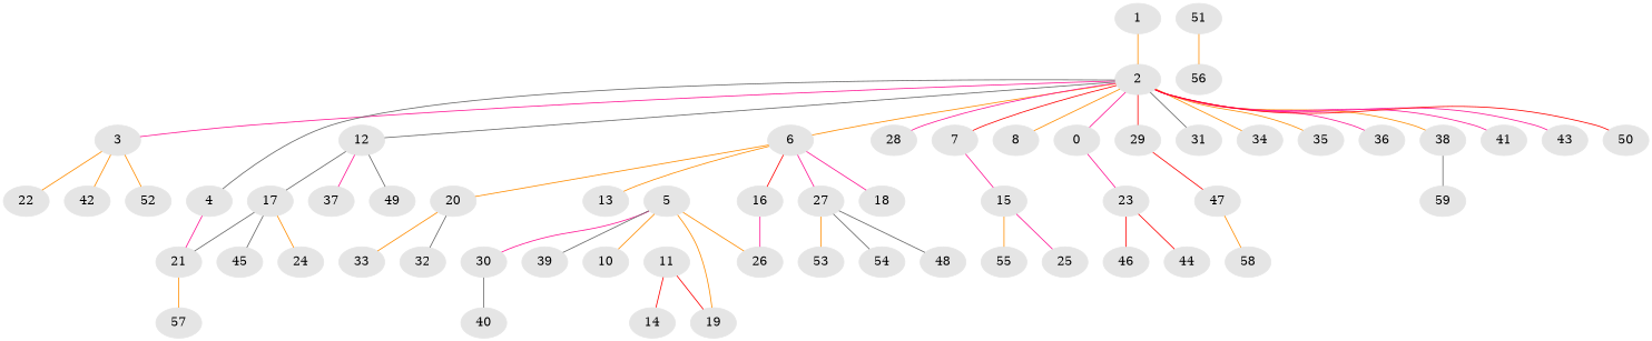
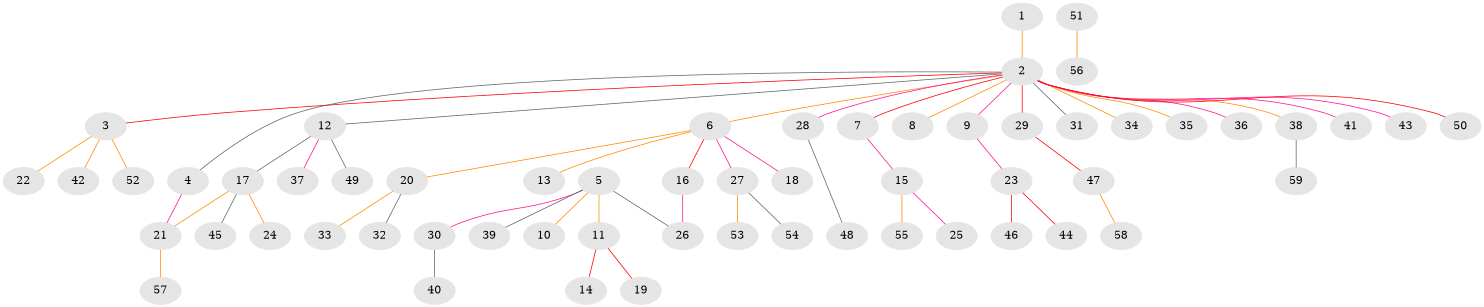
  graph {
    node [color=gray90 style=filled]
    edge [color=darkorange]
    1
    2
    3
    4
    6
    7
    8
-   9 [label=0]
+   9
    12
    28
    29
    31
    34
    35
    36
    38
    41
    43
    50
    22
    42
    52
    21
    13
    16
    18
    20
    27
    15
    23
    17
    37
    49
    47
    59
    5
    10
    11
    26
    30
    39
    57
    14
    19
    40
    32
    33
    48
    53
    54
    51
    56
    25
    55
    44
    46
    24
    45
    58
    1 -- 2
-   2 -- 3 [color=deeppink]
+   2 -- 3 [color=red]
    2 -- 4 [color=gray40]
    2 -- 6
    2 -- 7 [color=red]
    2 -- 8
    2 -- 9 [color=deeppink]
    2 -- 12 [color=gray40]
    2 -- 28 [color=deeppink]
    2 -- 29 [color=red]
    2 -- 31 [color=gray40]
    2 -- 34
    2 -- 35
    2 -- 36 [color=deeppink]
    2 -- 38
    2 -- 41 [color=deeppink]
    2 -- 43 [color=deeppink]
    2 -- 50 [color=red]
    3 -- 22
    3 -- 42
    3 -- 52
    4 -- 21 [color=deeppink]
    6 -- 13
    6 -- 16 [color=red]
    6 -- 18 [color=deeppink]
    6 -- 20
    6 -- 27 [color=deeppink]
    7 -- 15 [color=deeppink]
    9 -- 23 [color=deeppink]
    12 -- 17 [color=gray40]
    12 -- 37 [color=deeppink]
    12 -- 49 [color=gray40]
    29 -- 47 [color=red]
    38 -- 59 [color=gray40]
    21 -- 57
    16 -- 26 [color=deeppink]
    20 -- 32 [color=gray40]
    20 -- 33
-   27 -- 48 [color=gray40]
+   28 -- 48 [color=gray40]
    27 -- 53
    27 -- 54 [color=gray40]
    15 -- 25 [color=deeppink]
    15 -- 55
    23 -- 44 [color=red]
    23 -- 46 [color=red]
-   17 -- 21 [color=gray40]
+   17 -- 21
    17 -- 24
    17 -- 45 [color=gray40]
    47 -- 58
    5 -- 10
-   5 -- 19
-   5 -- 26
+   5 -- 11
+   5 -- 26 [color=gray40]
    5 -- 30 [color=deeppink]
    5 -- 39 [color=gray40]
    11 -- 14 [color=red]
    11 -- 19 [color=red]
    30 -- 40 [color=gray40]
    51 -- 56
  }
